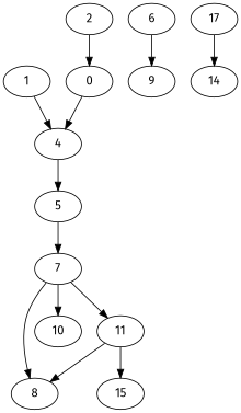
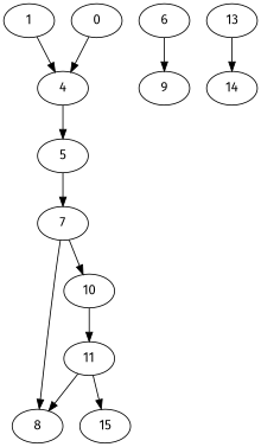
  digraph {
    fontname="Fira Sans"
    node [alpha=0.16 fontname="Fira Sans"]
    edge [fontname="Fira Sans"]
    1 [alpha=0.12 expect_size=1013736973346537472]
    4 [expect_size=91780162781184000]
-   2 [alpha=0.17 expect_size=3471095994031304]
    n4 [alpha=0.08 expect_size=23192995439312924 label=0]
    5 [alpha=0.09 expect_size=729399930258729]
    7 [alpha=0.04 expect_size=812477756965680]
    6 [alpha=0.10 expect_size=211437394375737344]
    9 [alpha=0.18 expect_size=1056143881088794624]
    8 [expect_size=63485642081023]
    10 [alpha=0.17 expect_size=1314185444637252]
    11 [alpha=0.13 expect_size=689538478936948736]
    n12 [alpha=0.14 expect_size=3738996068354488 label=15]
-   13 [alpha=0.11 expect_size=2695009942702627 label=17]
+   13 [alpha=0.11 expect_size=2695009942702627]
    14 [alpha=0.13 expect_size=6237572043543223]
    1 -> 4
    4 -> 5
-   2 -> n4
    n4 -> 4
    5 -> 7
    7 -> 8
    7 -> 10
    6 -> 9
-   7 -> 11
+   10 -> 11
    11 -> 8
    11 -> n12
    13 -> 14
  }
